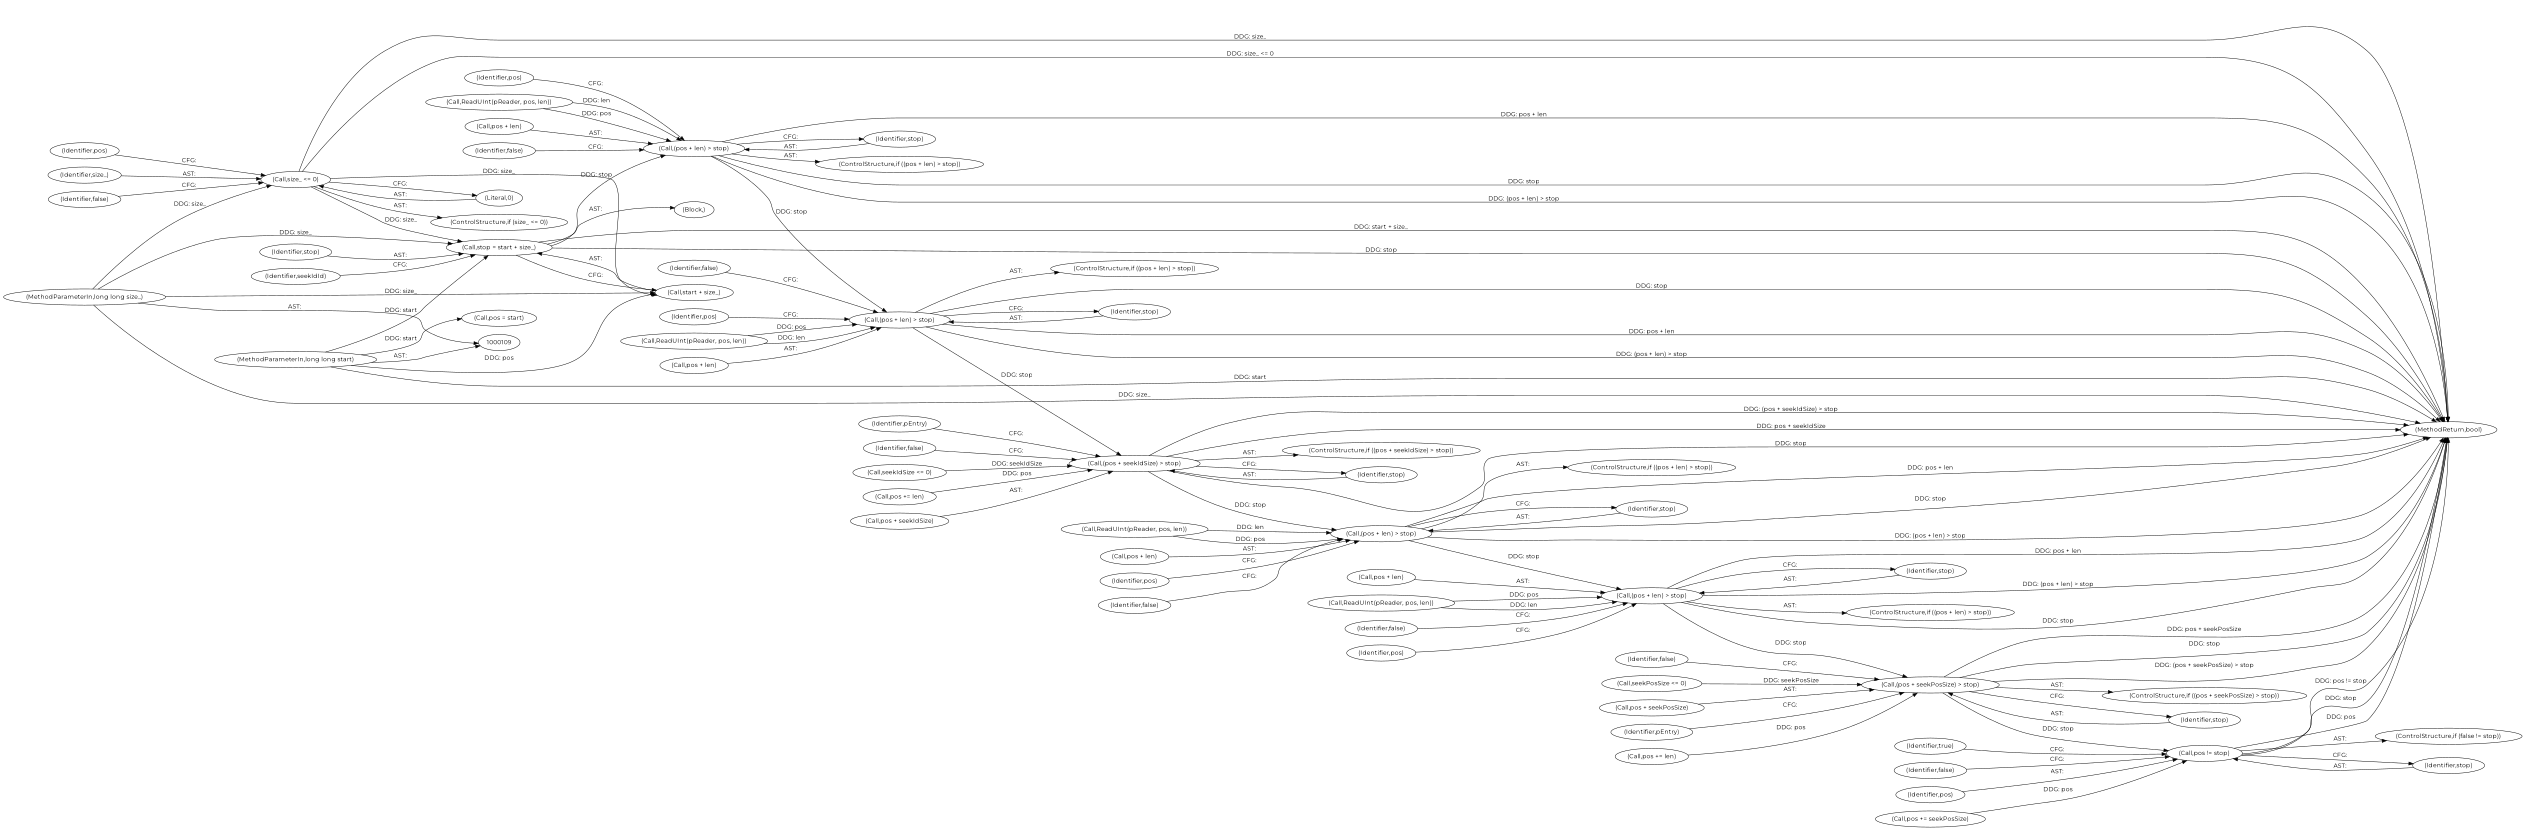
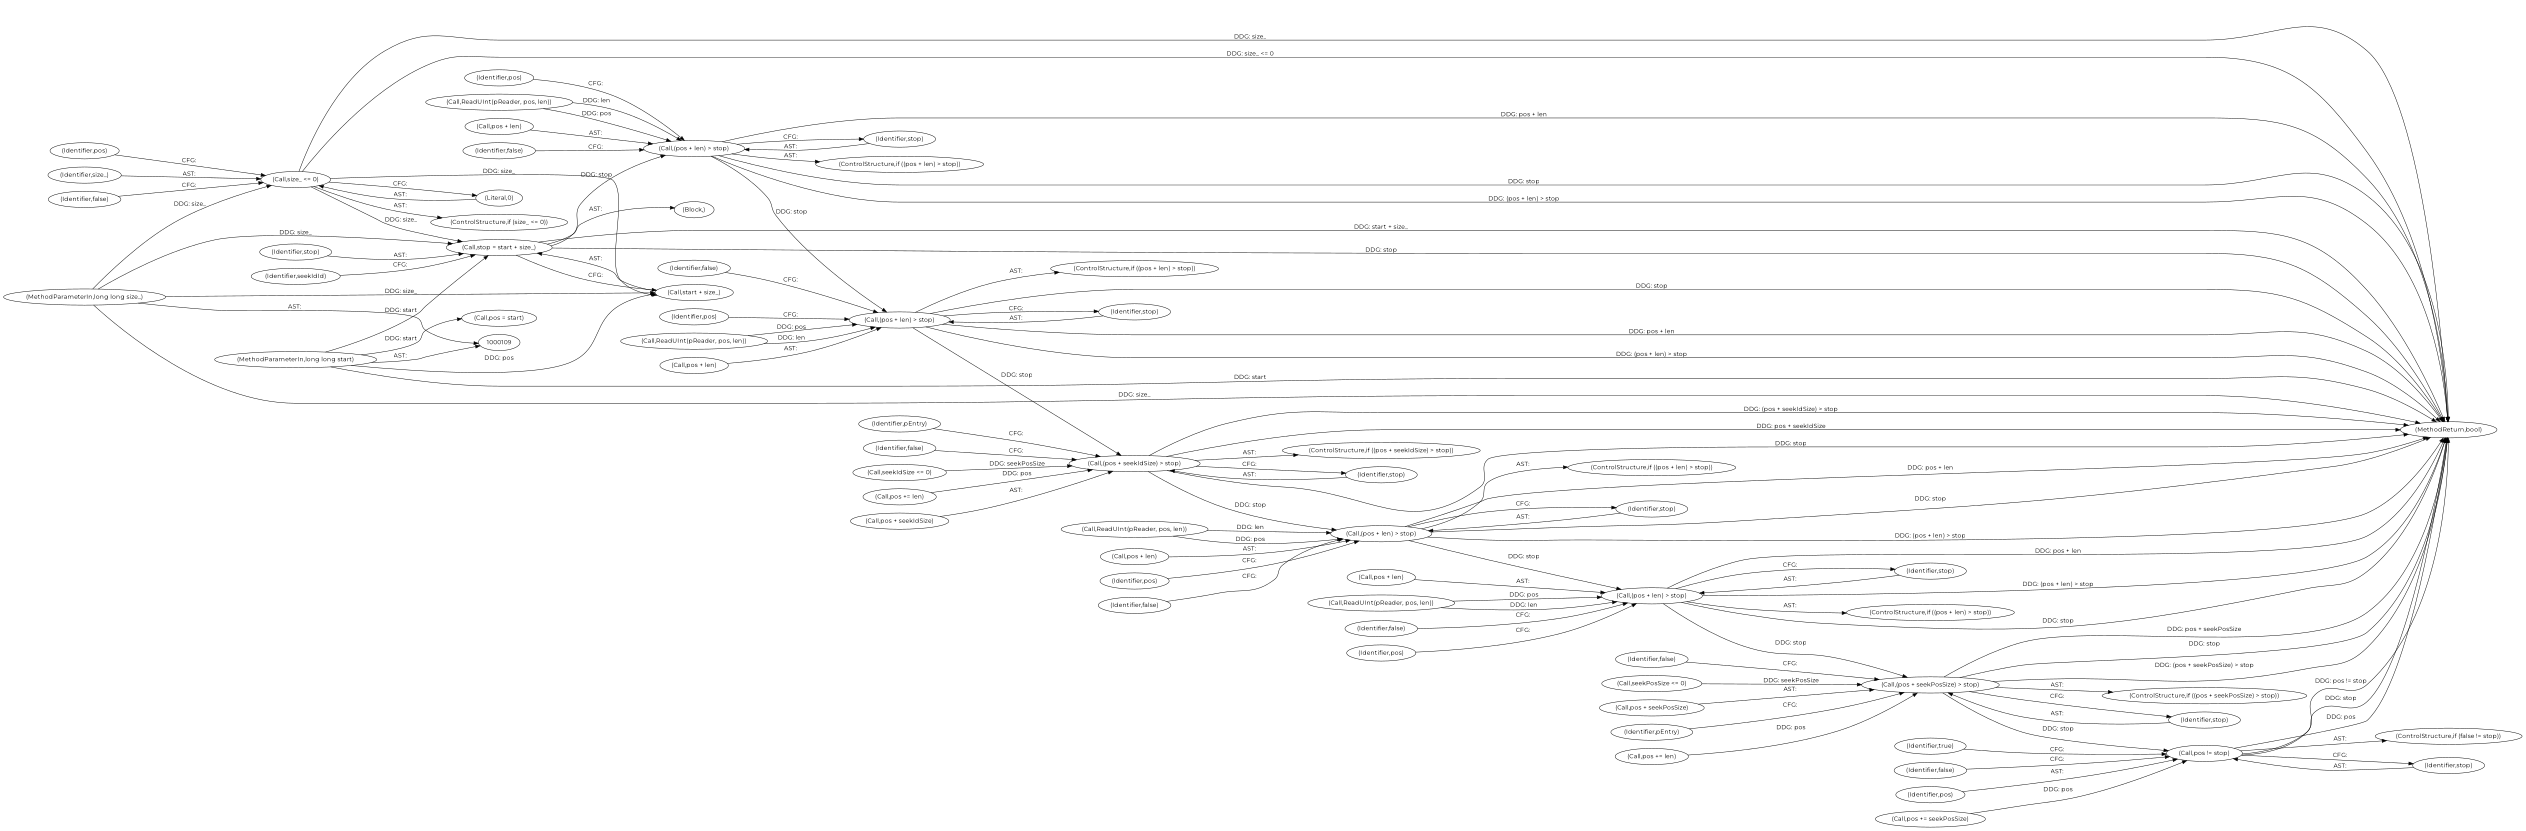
  digraph {
    fontname=Montserrat
    rankdir=LR
    node [fontname=Montserrat]
    edge [fontname=Montserrat]
    n1 [label="(Call,stop = start + size_)"]
    n2 [label="(Call,(pos + len) > stop)"]
    n3 [label="(MethodReturn,bool)"]
    n4 [label="(Block,)"]
    n5 [label="(Call,start + size_)"]
    n6 [label="(Call,(pos + len) > stop)"]
    n7 [label="(Identifier,stop)"]
    n8 [label="(ControlStructure,if ((pos + len) > stop))"]
    n9 [label="(MethodParameterIn,long long start)"]
    n10 [label="(Call,pos = start)"]
    1000109
    n12 [label="(Call,size_ <= 0)"]
    n13 [label="(Literal,0)"]
    n14 [label="(ControlStructure,if (size_ <= 0))"]
    n15 [label="(MethodParameterIn,long long size_)"]
    n16 [label="(Call,(pos + seekIdSize) > stop)"]
    n17 [label="(ControlStructure,if ((pos + len) > stop))"]
    n18 [label="(Identifier,stop)"]
    n19 [label="(Call,(pos + len) > stop)"]
    n20 [label="(ControlStructure,if ((pos + seekIdSize) > stop))"]
    n21 [label="(Identifier,stop)"]
    n22 [label="(Call,(pos + len) > stop)"]
    n23 [label="(Identifier,stop)"]
    n24 [label="(ControlStructure,if ((pos + len) > stop))"]
    n25 [label="(Call,(pos + seekPosSize) > stop)"]
    n26 [label="(ControlStructure,if ((pos + len) > stop))"]
    n27 [label="(Identifier,stop)"]
    n28 [label="(Call,pos != stop)"]
    n29 [label="(ControlStructure,if ((pos + seekPosSize) > stop))"]
    n30 [label="(Identifier,stop)"]
    n31 [label="(ControlStructure,if (false != stop))"]
    n32 [label="(Identifier,stop)"]
    n33 [label="(Identifier,false)"]
    n34 [label="(Call,pos + len)"]
    n35 [label="(Call,pos + len)"]
    n36 [label="(Identifier,false)"]
    n37 [label="(Call,pos += len)"]
    n38 [label="(Call,pos + len)"]
    n39 [label="(Identifier,false)"]
    n40 [label="(Identifier,true)"]
    n41 [label="(Call,seekIdSize <= 0)"]
    n42 [label="(Identifier,false)"]
    n43 [label="(Identifier,stop)"]
    n44 [label="(Identifier,false)"]
    n45 [label="(Call,pos += len)"]
    n46 [label="(Identifier,pos)"]
    n47 [label="(Call,ReadUInt(pReader, pos, len))"]
    n48 [label="(Call,pos + seekIdSize)"]
    n49 [label="(Call,pos + len)"]
    n50 [label="(Call,ReadUInt(pReader, pos, len))"]
    n51 [label="(Identifier,false)"]
    n52 [label="(Identifier,pEntry)"]
    n53 [label="(Call,seekPosSize <= 0)"]
    n54 [label="(Identifier,false)"]
    n55 [label="(Identifier,false)"]
    n56 [label="(Identifier,pos)"]
    n57 [label="(Call,pos + seekPosSize)"]
    n58 [label="(Identifier,pEntry)"]
    n59 [label="(Identifier,seekIdId)"]
    n60 [label="(Identifier,pos)"]
    n61 [label="(Identifier,pos)"]
    n62 [label="(Call,ReadUInt(pReader, pos, len))"]
    n63 [label="(Call,ReadUInt(pReader, pos, len))"]
    n64 [label="(Identifier,size_)"]
    n65 [label="(Identifier,pos)"]
    n66 [label="(Identifier,pos)"]
    n67 [label="(Call,pos += seekPosSize)"]
    n1 -> n2 [label="DDG: stop"]
    n1 -> n3 [label="DDG: stop"]
    n1 -> n3 [label="DDG: start + size_"]
    n1 -> n4 [label="AST: "]
    n1 -> n5 [label="CFG: "]
    n2 -> n3 [label="DDG: stop"]
    n2 -> n3 [label="DDG: (pos + len) > stop"]
    n2 -> n3 [label="DDG: pos + len"]
    n2 -> n6 [label="DDG: stop"]
    n2 -> n7 [label="CFG: "]
    n2 -> n8 [label="AST: "]
    n5 -> n1 [label="AST: "]
    n6 -> n3 [label="DDG: pos + len"]
    n6 -> n3 [label="DDG: (pos + len) > stop"]
    n6 -> n3 [label="DDG: stop"]
    n6 -> n16 [label="DDG: stop"]
    n6 -> n17 [label="AST: "]
    n6 -> n18 [label="CFG: "]
    n7 -> n2 [label="AST: "]
    n9 -> n1 [label="DDG: start"]
    n9 -> n3 [label="DDG: start"]
    n9 -> n5 [label="DDG: pos"]
    n9 -> n10 [label="DDG: start"]
    n9 -> 1000109 [label="AST: "]
    n12 -> n1 [label="DDG: size_"]
    n12 -> n3 [label="DDG: size_"]
    n12 -> n3 [label="DDG: size_ <= 0"]
    n12 -> n5 [label="DDG: size_"]
    n12 -> n13 [label="CFG: "]
    n12 -> n14 [label="AST: "]
    n13 -> n12 [label="AST: "]
    n15 -> n1 [label="DDG: size_"]
    n15 -> n3 [label="DDG: size_"]
    n15 -> n5 [label="DDG: size_"]
    n15 -> 1000109 [label="AST: "]
    n15 -> n12 [label="DDG: size_"]
    n16 -> n3 [label="DDG: stop"]
    n16 -> n3 [label="DDG: (pos + seekIdSize) > stop"]
    n16 -> n3 [label="DDG: pos + seekIdSize"]
    n16 -> n19 [label="DDG: stop"]
    n16 -> n20 [label="AST: "]
    n16 -> n21 [label="CFG: "]
    n18 -> n6 [label="AST: "]
    n19 -> n3 [label="DDG: (pos + len) > stop"]
    n19 -> n3 [label="DDG: pos + len"]
    n19 -> n3 [label="DDG: stop"]
    n19 -> n22 [label="DDG: stop"]
    n19 -> n23 [label="CFG: "]
    n19 -> n24 [label="AST: "]
    n21 -> n16 [label="AST: "]
    n22 -> n3 [label="DDG: (pos + len) > stop"]
    n22 -> n3 [label="DDG: stop"]
    n22 -> n3 [label="DDG: pos + len"]
    n22 -> n25 [label="DDG: stop"]
    n22 -> n26 [label="AST: "]
    n22 -> n27 [label="CFG: "]
    n23 -> n19 [label="AST: "]
    n25 -> n3 [label="DDG: pos + seekPosSize"]
    n25 -> n3 [label="DDG: stop"]
    n25 -> n3 [label="DDG: (pos + seekPosSize) > stop"]
    n25 -> n28 [label="DDG: stop"]
    n25 -> n29 [label="AST: "]
    n25 -> n30 [label="CFG: "]
    n27 -> n22 [label="AST: "]
    n28 -> n3 [label="DDG: stop"]
    n28 -> n3 [label="DDG: pos"]
    n28 -> n3 [label="DDG: pos != stop"]
    n28 -> n31 [label="AST: "]
    n28 -> n32 [label="CFG: "]
    n30 -> n25 [label="AST: "]
    n32 -> n28 [label="AST: "]
    n33 -> n12 [label="CFG: "]
    n34 -> n22 [label="AST: "]
    n35 -> n6 [label="AST: "]
    n36 -> n6 [label="CFG: "]
    n37 -> n25 [label="DDG: pos"]
    n38 -> n2 [label="AST: "]
    n39 -> n25 [label="CFG: "]
    n40 -> n28 [label="CFG: "]
-   n41 -> n16 [label="DDG: seekIdSize"]
+   n41 -> n16 [label="DDG: seekPosSize"]
    n42 -> n19 [label="CFG: "]
    n43 -> n1 [label="AST: "]
    n44 -> n2 [label="CFG: "]
    n45 -> n16 [label="DDG: pos"]
    n46 -> n6 [label="CFG: "]
    n47 -> n19 [label="DDG: pos"]
    n47 -> n19 [label="DDG: len"]
    n48 -> n16 [label="AST: "]
    n49 -> n19 [label="AST: "]
    n50 -> n6 [label="DDG: pos"]
    n50 -> n6 [label="DDG: len"]
    n51 -> n22 [label="CFG: "]
    n52 -> n16 [label="CFG: "]
    n53 -> n25 [label="DDG: seekPosSize"]
    n54 -> n28 [label="CFG: "]
    n55 -> n16 [label="CFG: "]
    n56 -> n12 [label="CFG: "]
    n57 -> n25 [label="AST: "]
    n58 -> n25 [label="CFG: "]
    n59 -> n1 [label="CFG: "]
    n60 -> n22 [label="CFG: "]
    n61 -> n2 [label="CFG: "]
    n62 -> n22 [label="DDG: pos"]
    n62 -> n22 [label="DDG: len"]
    n63 -> n2 [label="DDG: pos"]
    n63 -> n2 [label="DDG: len"]
    n64 -> n12 [label="AST: "]
    n65 -> n19 [label="CFG: "]
    n66 -> n28 [label="AST: "]
    n67 -> n28 [label="DDG: pos"]
  }
